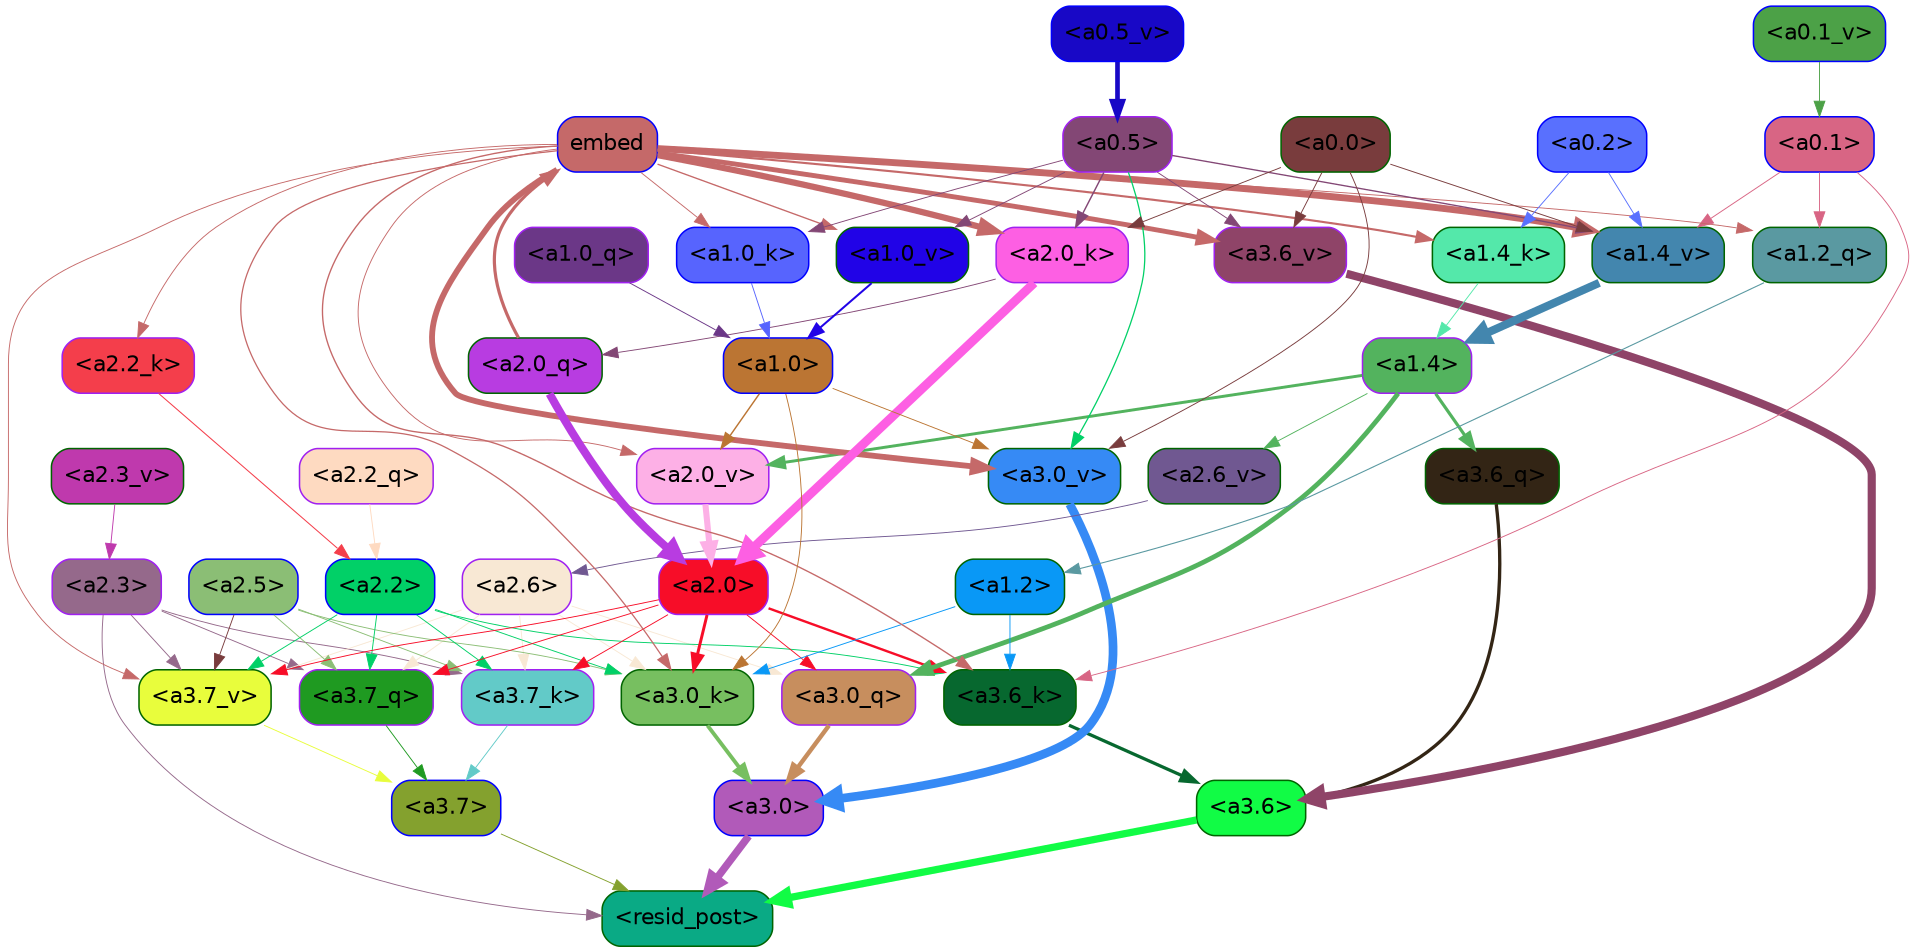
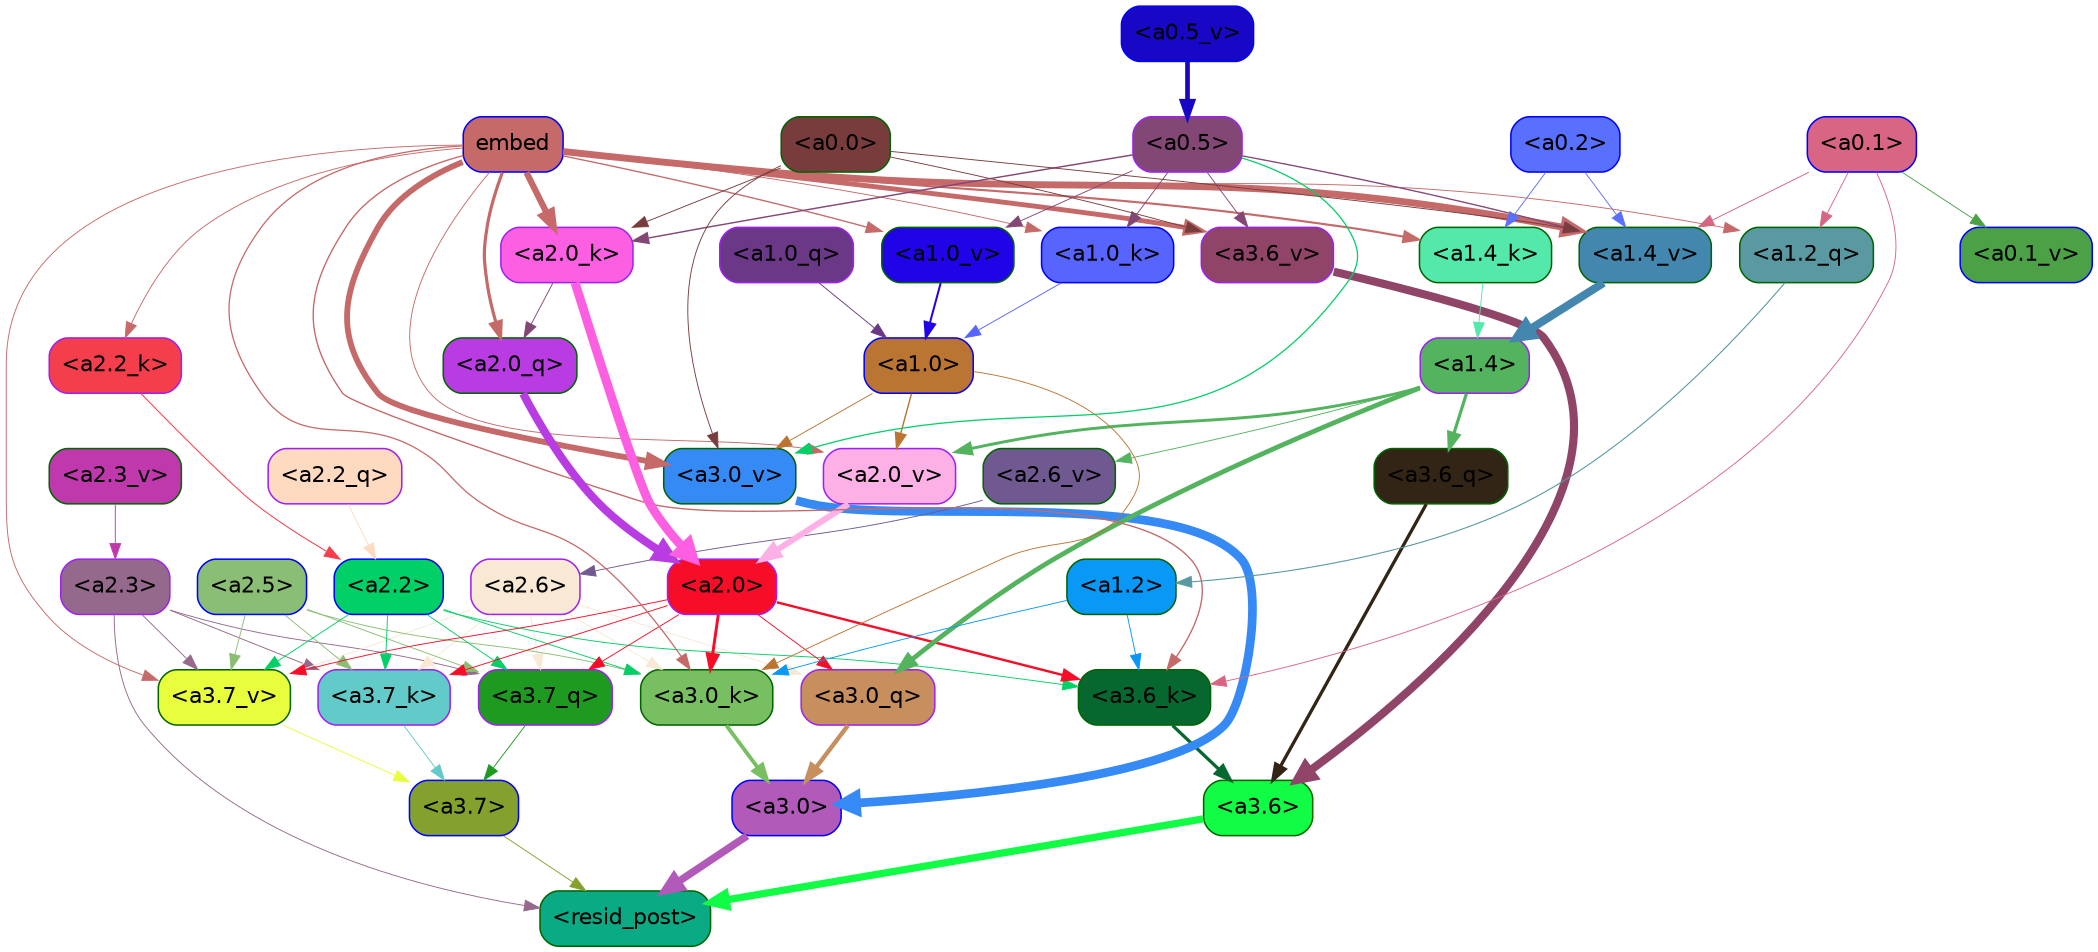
  strict digraph {
    splines=true
    node [color=darkgreen fontname=Helvetica shape=box style="filled, rounded"]
    edge [color="#c56969" penwidth=0.6]
    "<a3.7>" [color=blue fillcolor="#84a12e"]
    "<resid_post>" [fillcolor="#0aaa85"]
    "<a3.6>" [fillcolor="#11fc45"]
    "<a3.0>" [color=blue fillcolor="#b15ab9"]
    "<a2.3>" [color=purple fillcolor="#95698b"]
    "<a3.7_q>" [color=purple fillcolor="#1f9a21"]
    "<a3.7_k>" [color=purple fillcolor="#62cac8"]
    "<a3.7_v>" [fillcolor="#e8fd3c"]
    "<a3.6_q>" [fillcolor="#332515"]
    "<a3.0_q>" [color=purple fillcolor="#c78e5e"]
    "<a3.6_k>" [fillcolor="#07682f"]
    "<a3.0_k>" [fillcolor="#77bf60"]
    "<a3.6_v>" [color=purple fillcolor="#8f4468"]
    "<a3.0_v>" [fillcolor="#368af5"]
    "<a2.6>" [color=purple fillcolor="#f8e8d4"]
    "<a2.5>" [color=blue fillcolor="#8bbe75"]
    "<a2.2>" [color=blue fillcolor="#01d067"]
    "<a2.0>" [color=purple fillcolor="#f70d28"]
    "<a1.4>" [color=purple fillcolor="#53b35e"]
    "<a2.6_v>" [fillcolor="#705891"]
    "<a2.0_v>" [color=purple fillcolor="#fdb0e6"]
    "<a1.2>" [fillcolor="#0998f6"]
    "<a0.1>" [color=blue fillcolor="#d86584"]
    "<a1.2_q>" [fillcolor="#5a99a1"]
    "<a1.4_v>" [fillcolor="#4386ae"]
    embed [color=blue fillcolor="#c56969"]
    "<a2.0_q>" [fillcolor="#b83ce1"]
    "<a2.2_k>" [color=purple fillcolor="#f43e4b"]
    "<a2.0_k>" [color=purple fillcolor="#fd5fe3"]
    "<a1.4_k>" [fillcolor="#54e8aa"]
    "<a1.0_k>" [color=blue fillcolor="#5764fe"]
    "<a1.0_v>" [fillcolor="#2103e7"]
    "<a1.0>" [color=blue fillcolor="#bb7533"]
    "<a0.5>" [color=purple fillcolor="#834775"]
    "<a0.0>" [fillcolor="#793c3d"]
    "<a2.2_q>" [color=purple fillcolor="#fedac1"]
    "<a2.3_v>" [fillcolor="#bf39ad"]
    "<a1.0_q>" [color=purple fillcolor="#6b3787"]
    "<a0.2>" [color=blue fillcolor="#5970fe"]
    "<a0.5_v>" [color=blue fillcolor="#1808c6"]
    "<a0.1_v>" [color=blue fillcolor="#4ca147"]
    "<a3.7>" -> "<resid_post>" [color="#84a12e"]
    "<a3.6>" -> "<resid_post>" [color="#11fc45" penwidth=4.751592040061951]
    "<a3.0>" -> "<resid_post>" [color="#b15ab9" penwidth=4.904066681861877]
    "<a2.3>" -> "<resid_post>" [color="#95698b"]
    "<a2.3>" -> "<a3.7_q>" [color="#95698b"]
    "<a2.3>" -> "<a3.7_k>" [color="#95698b" penwidth=0.6069068089127541]
    "<a2.3>" -> "<a3.7_v>" [color="#95698b"]
    "<a3.7_q>" -> "<a3.7>" [color="#1f9a21"]
    "<a3.7_k>" -> "<a3.7>" [color="#62cac8"]
    "<a3.7_v>" -> "<a3.7>" [color="#e8fd3c"]
    "<a3.6_q>" -> "<a3.6>" [color="#332515" penwidth=2.160832464694977]
    "<a3.0_q>" -> "<a3.0>" [color="#c78e5e" penwidth=2.870753765106201]
    "<a3.6_k>" -> "<a3.6>" [color="#07682f" penwidth=2.13908451795578]
    "<a3.0_k>" -> "<a3.0>" [color="#77bf60" penwidth=2.520303964614868]
    "<a3.6_v>" -> "<a3.6>" [color="#8f4468" penwidth=5.297133803367615]
    "<a3.0_v>" -> "<a3.0>" [color="#368af5" penwidth=5.680712580680847]
    "<a2.6>" -> "<a3.7_q>" [color="#f8e8d4"]
    "<a2.6>" -> "<a3.7_k>" [color="#f8e8d4"]
    "<a2.6>" -> "<a3.7_v>" [color="#f8e8d4"]
    "<a2.6>" -> "<a3.0_q>" [color="#f8e8d4"]
    "<a2.6>" -> "<a3.0_k>" [color="#f8e8d4"]
    "<a2.5>" -> "<a3.7_q>" [color="#8bbe75"]
    "<a2.5>" -> "<a3.7_k>" [color="#8bbe75"]
-   "<a2.5>" -> "<a3.7_v>" [color="#793c3d"]
+   "<a2.5>" -> "<a3.7_v>" [color="#8bbe75"]
    "<a2.5>" -> "<a3.0_k>" [color="#8bbe75"]
    "<a2.2>" -> "<a3.7_q>" [color="#01d067"]
    "<a2.2>" -> "<a3.7_k>" [color="#01d067"]
    "<a2.2>" -> "<a3.7_v>" [color="#01d067"]
    "<a2.2>" -> "<a3.6_k>" [color="#01d067"]
    "<a2.2>" -> "<a3.0_k>" [color="#01d067"]
    "<a2.0>" -> "<a3.7_q>" [color="#f70d28"]
    "<a2.0>" -> "<a3.7_k>" [color="#f70d28"]
    "<a2.0>" -> "<a3.7_v>" [color="#f70d28"]
    "<a2.0>" -> "<a3.0_q>" [color="#f70d28"]
    "<a2.0>" -> "<a3.6_k>" [color="#f70d28" penwidth=1.564806342124939]
    "<a2.0>" -> "<a3.0_k>" [color="#f70d28" penwidth=1.9353990852832794]
    "<a1.4>" -> "<a3.6_q>" [color="#53b35e" penwidth=2.0727532356977463]
    "<a1.4>" -> "<a3.0_q>" [color="#53b35e" penwidth=3.1279823780059814]
    "<a1.4>" -> "<a2.6_v>" [color="#53b35e"]
    "<a1.4>" -> "<a2.0_v>" [color="#53b35e" penwidth=1.9170897603034973]
    "<a2.6_v>" -> "<a2.6>" [color="#705891"]
    "<a2.0_v>" -> "<a2.0>" [color="#fdb0e6" penwidth=3.9621697664260864]
    "<a1.2>" -> "<a3.6_k>" [color="#0998f6"]
    "<a1.2>" -> "<a3.0_k>" [color="#0998f6"]
    "<a0.1>" -> "<a3.6_k>" [color="#d86584"]
    "<a0.1>" -> "<a1.2_q>" [color="#d86584"]
    "<a0.1>" -> "<a1.4_v>" [color="#d86584" penwidth=0.6202214732766151]
    "<a1.2_q>" -> "<a1.2>" [color="#5a99a1" penwidth=0.7185482024215162]
    "<a1.4_v>" -> "<a1.4>" [color="#4386ae" penwidth=5.280138969421387]
    embed -> "<a3.7_v>"
    embed -> "<a3.6_k>" [penwidth=0.8915999233722687]
    embed -> "<a3.0_k>" [penwidth=0.832088902592659]
    embed -> "<a3.6_v>" [penwidth=3.1840110421180725]
    embed -> "<a3.0_v>" [penwidth=3.8132747188210487]
    embed -> "<a2.0_v>"
    embed -> "<a1.2_q>"
    embed -> "<a1.4_v>" [penwidth=4.4888065457344055]
-   "<a2.0_q>" -> embed [penwidth=2.084651827812195]
+   embed -> "<a2.0_q>" [penwidth=2.084651827812195]
    embed -> "<a2.2_k>"
    embed -> "<a2.0_k>" [penwidth=4.084526404738426]
    embed -> "<a1.4_k>" [penwidth=1.3912410736083984]
    embed -> "<a1.0_k>"
    embed -> "<a1.0_v>" [penwidth=0.8796700537204742]
    "<a2.0_q>" -> "<a2.0>" [color="#b83ce1" penwidth=5.29856276512146]
    "<a2.2_k>" -> "<a2.2>" [color="#f43e4b" penwidth=0.6722683310508728]
    "<a2.0_k>" -> "<a2.0>" [color="#fd5fe3" penwidth=5.859246134757996]
    "<a2.0_k>" -> "<a2.0_q>" [color="#834775"]
    "<a1.4_k>" -> "<a1.4>" [color="#54e8aa"]
    "<a1.0_k>" -> "<a1.0>" [color="#5764fe"]
    "<a1.0_v>" -> "<a1.0>" [color="#2103e7" penwidth=1.318962275981903]
    "<a1.0>" -> "<a3.0_k>" [color="#bb7533"]
    "<a1.0>" -> "<a3.0_v>" [color="#bb7533"]
    "<a1.0>" -> "<a2.0_v>" [color="#bb7533" penwidth=0.9450988052412868]
    "<a0.5>" -> "<a3.6_v>" [color="#834775"]
    "<a0.5>" -> "<a3.0_v>" [color="#01d067" penwidth=0.8331108838319778]
    "<a0.5>" -> "<a1.4_v>" [color="#834775" penwidth=0.8757842034101486]
    "<a0.5>" -> "<a2.0_k>" [color="#834775" penwidth=0.9412797391414642]
    "<a0.5>" -> "<a1.0_k>" [color="#834775"]
    "<a0.5>" -> "<a1.0_v>" [color="#834775"]
    "<a0.0>" -> "<a3.6_v>" [color="#793c3d"]
    "<a0.0>" -> "<a3.0_v>" [color="#793c3d"]
    "<a0.0>" -> "<a1.4_v>" [color="#793c3d"]
    "<a0.0>" -> "<a2.0_k>" [color="#793c3d"]
    "<a2.2_q>" -> "<a2.2>" [color="#fedac1"]
    "<a2.3_v>" -> "<a2.3>" [color="#bf39ad"]
    "<a1.0_q>" -> "<a1.0>" [color="#6b3787"]
    "<a0.2>" -> "<a1.4_v>" [color="#5970fe"]
    "<a0.2>" -> "<a1.4_k>" [color="#5970fe"]
    "<a0.5_v>" -> "<a0.5>" [color="#1808c6" penwidth=3.0403636693954468]
-   "<a0.1_v>" -> "<a0.1>" [color="#4ca147"]
+   "<a0.1>" -> "<a0.1_v>" [color="#4ca147"]
  }
